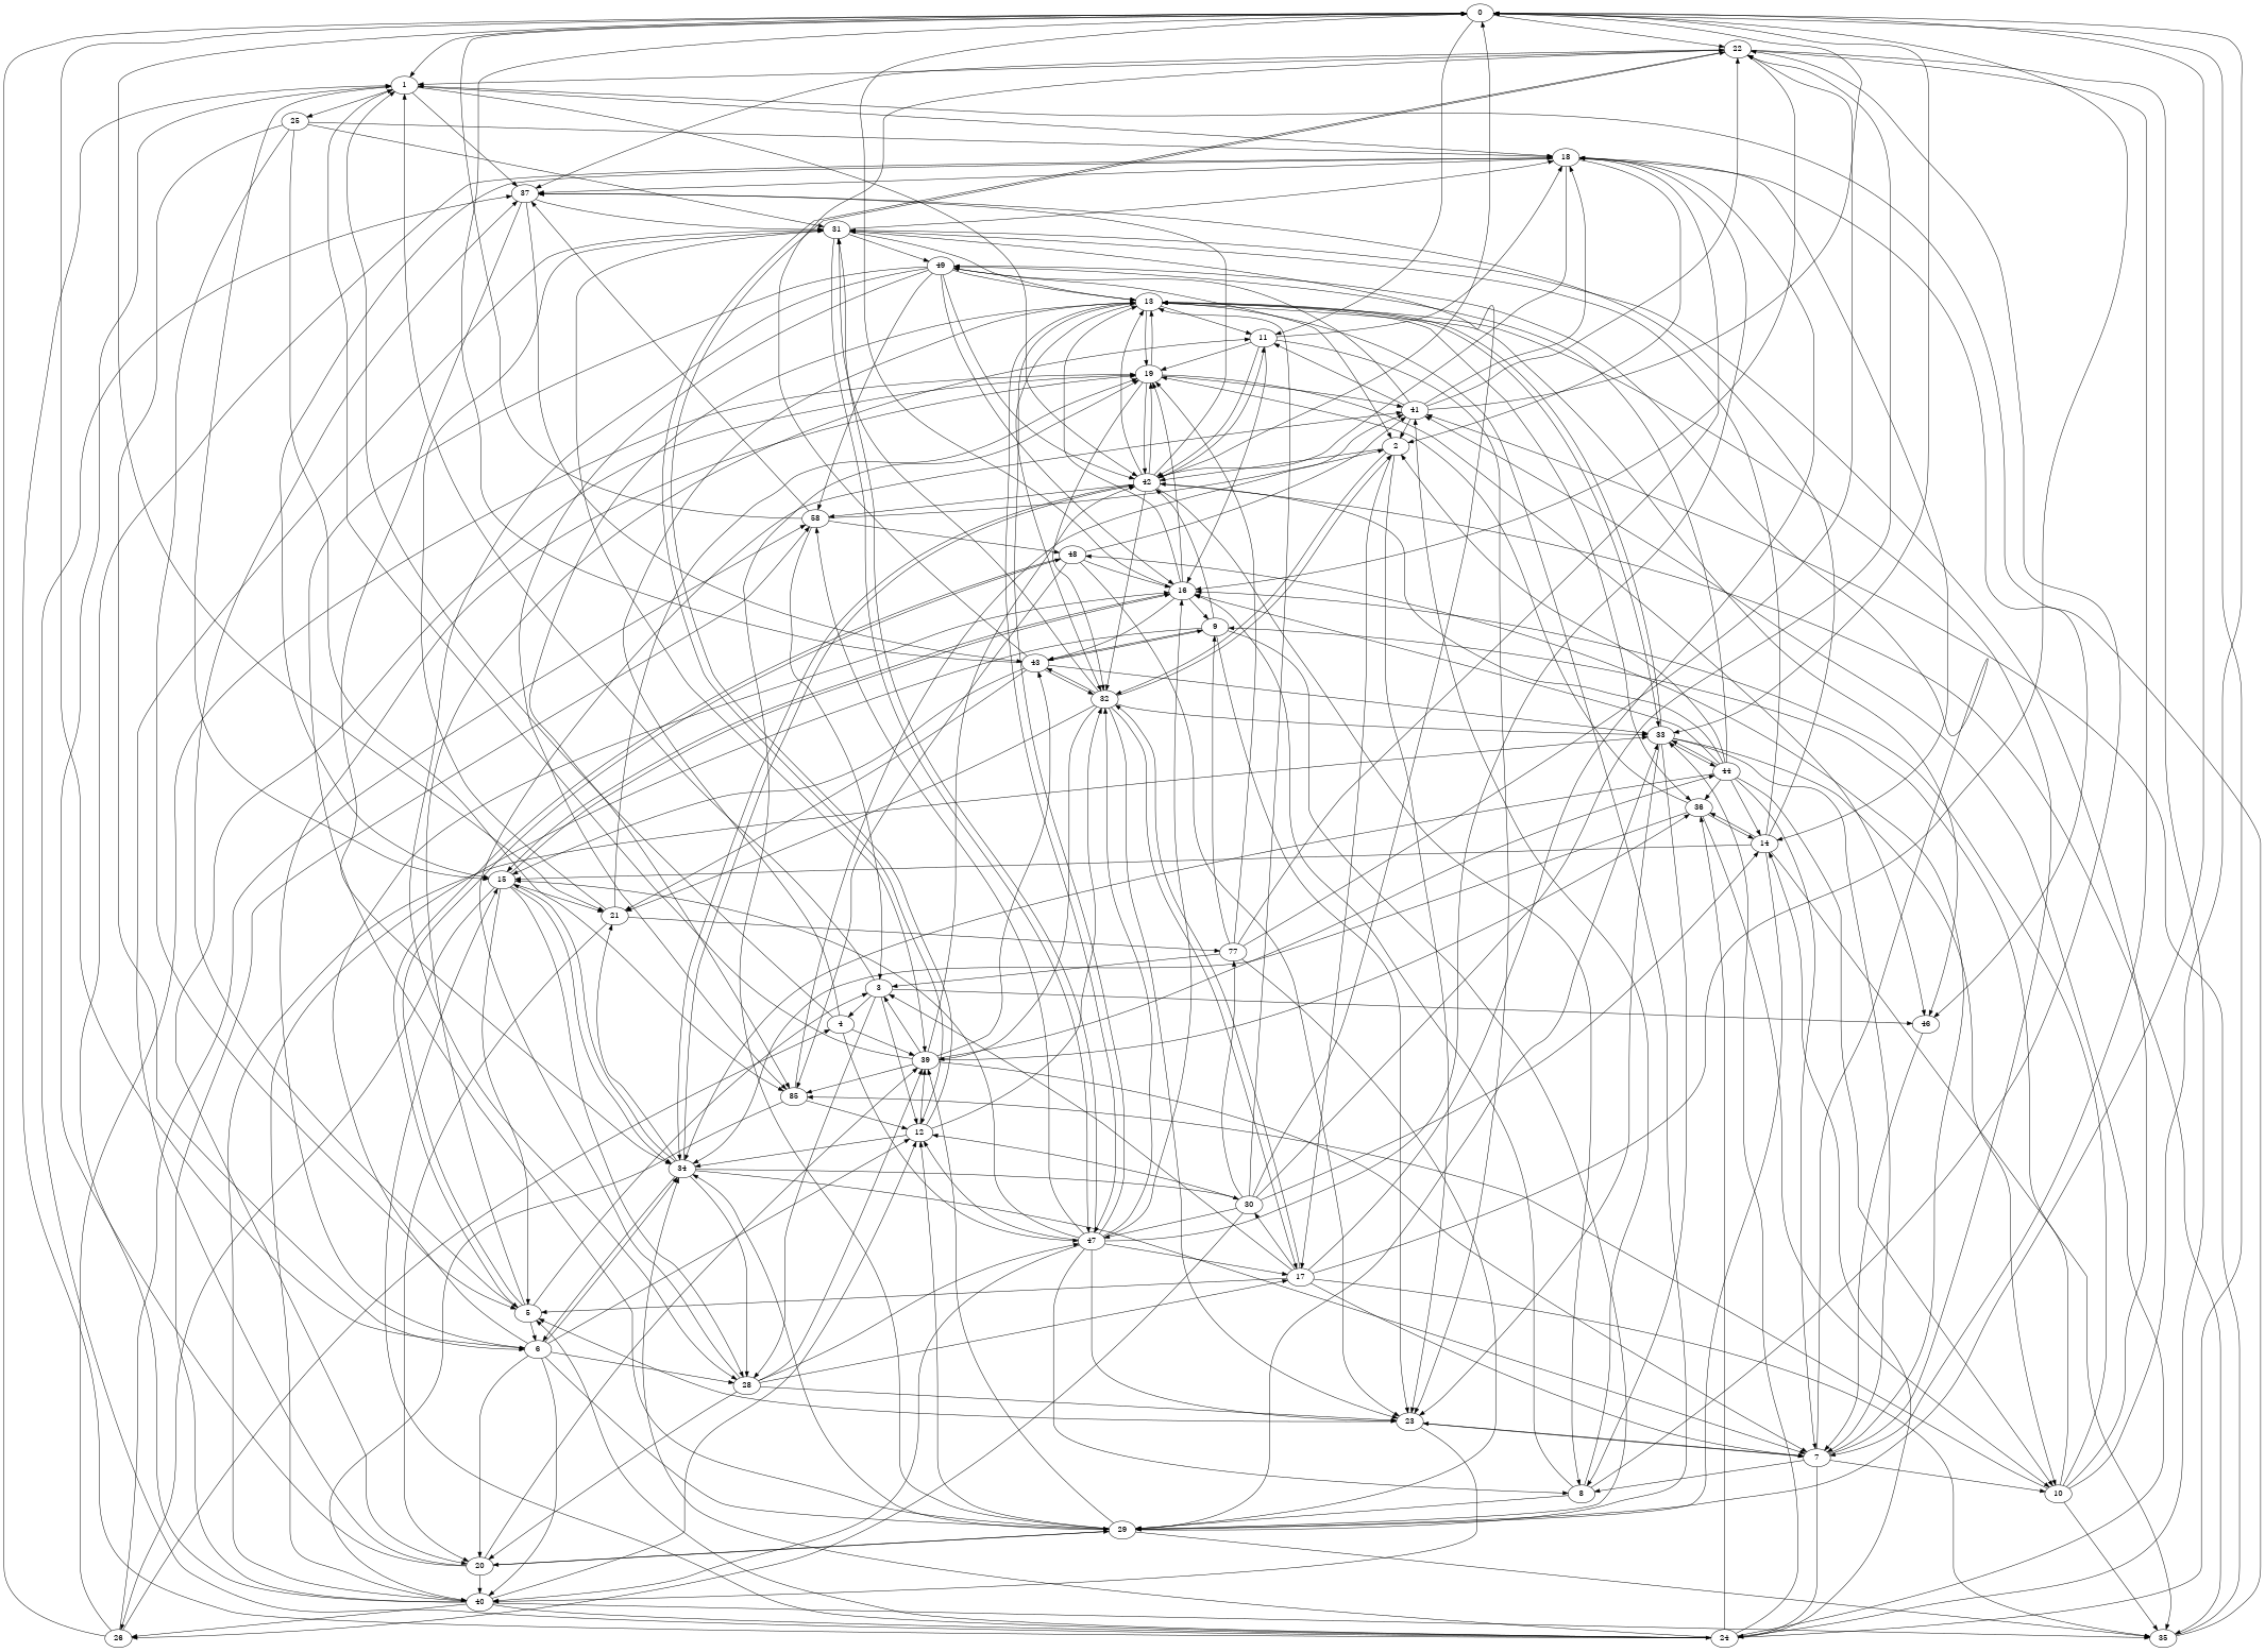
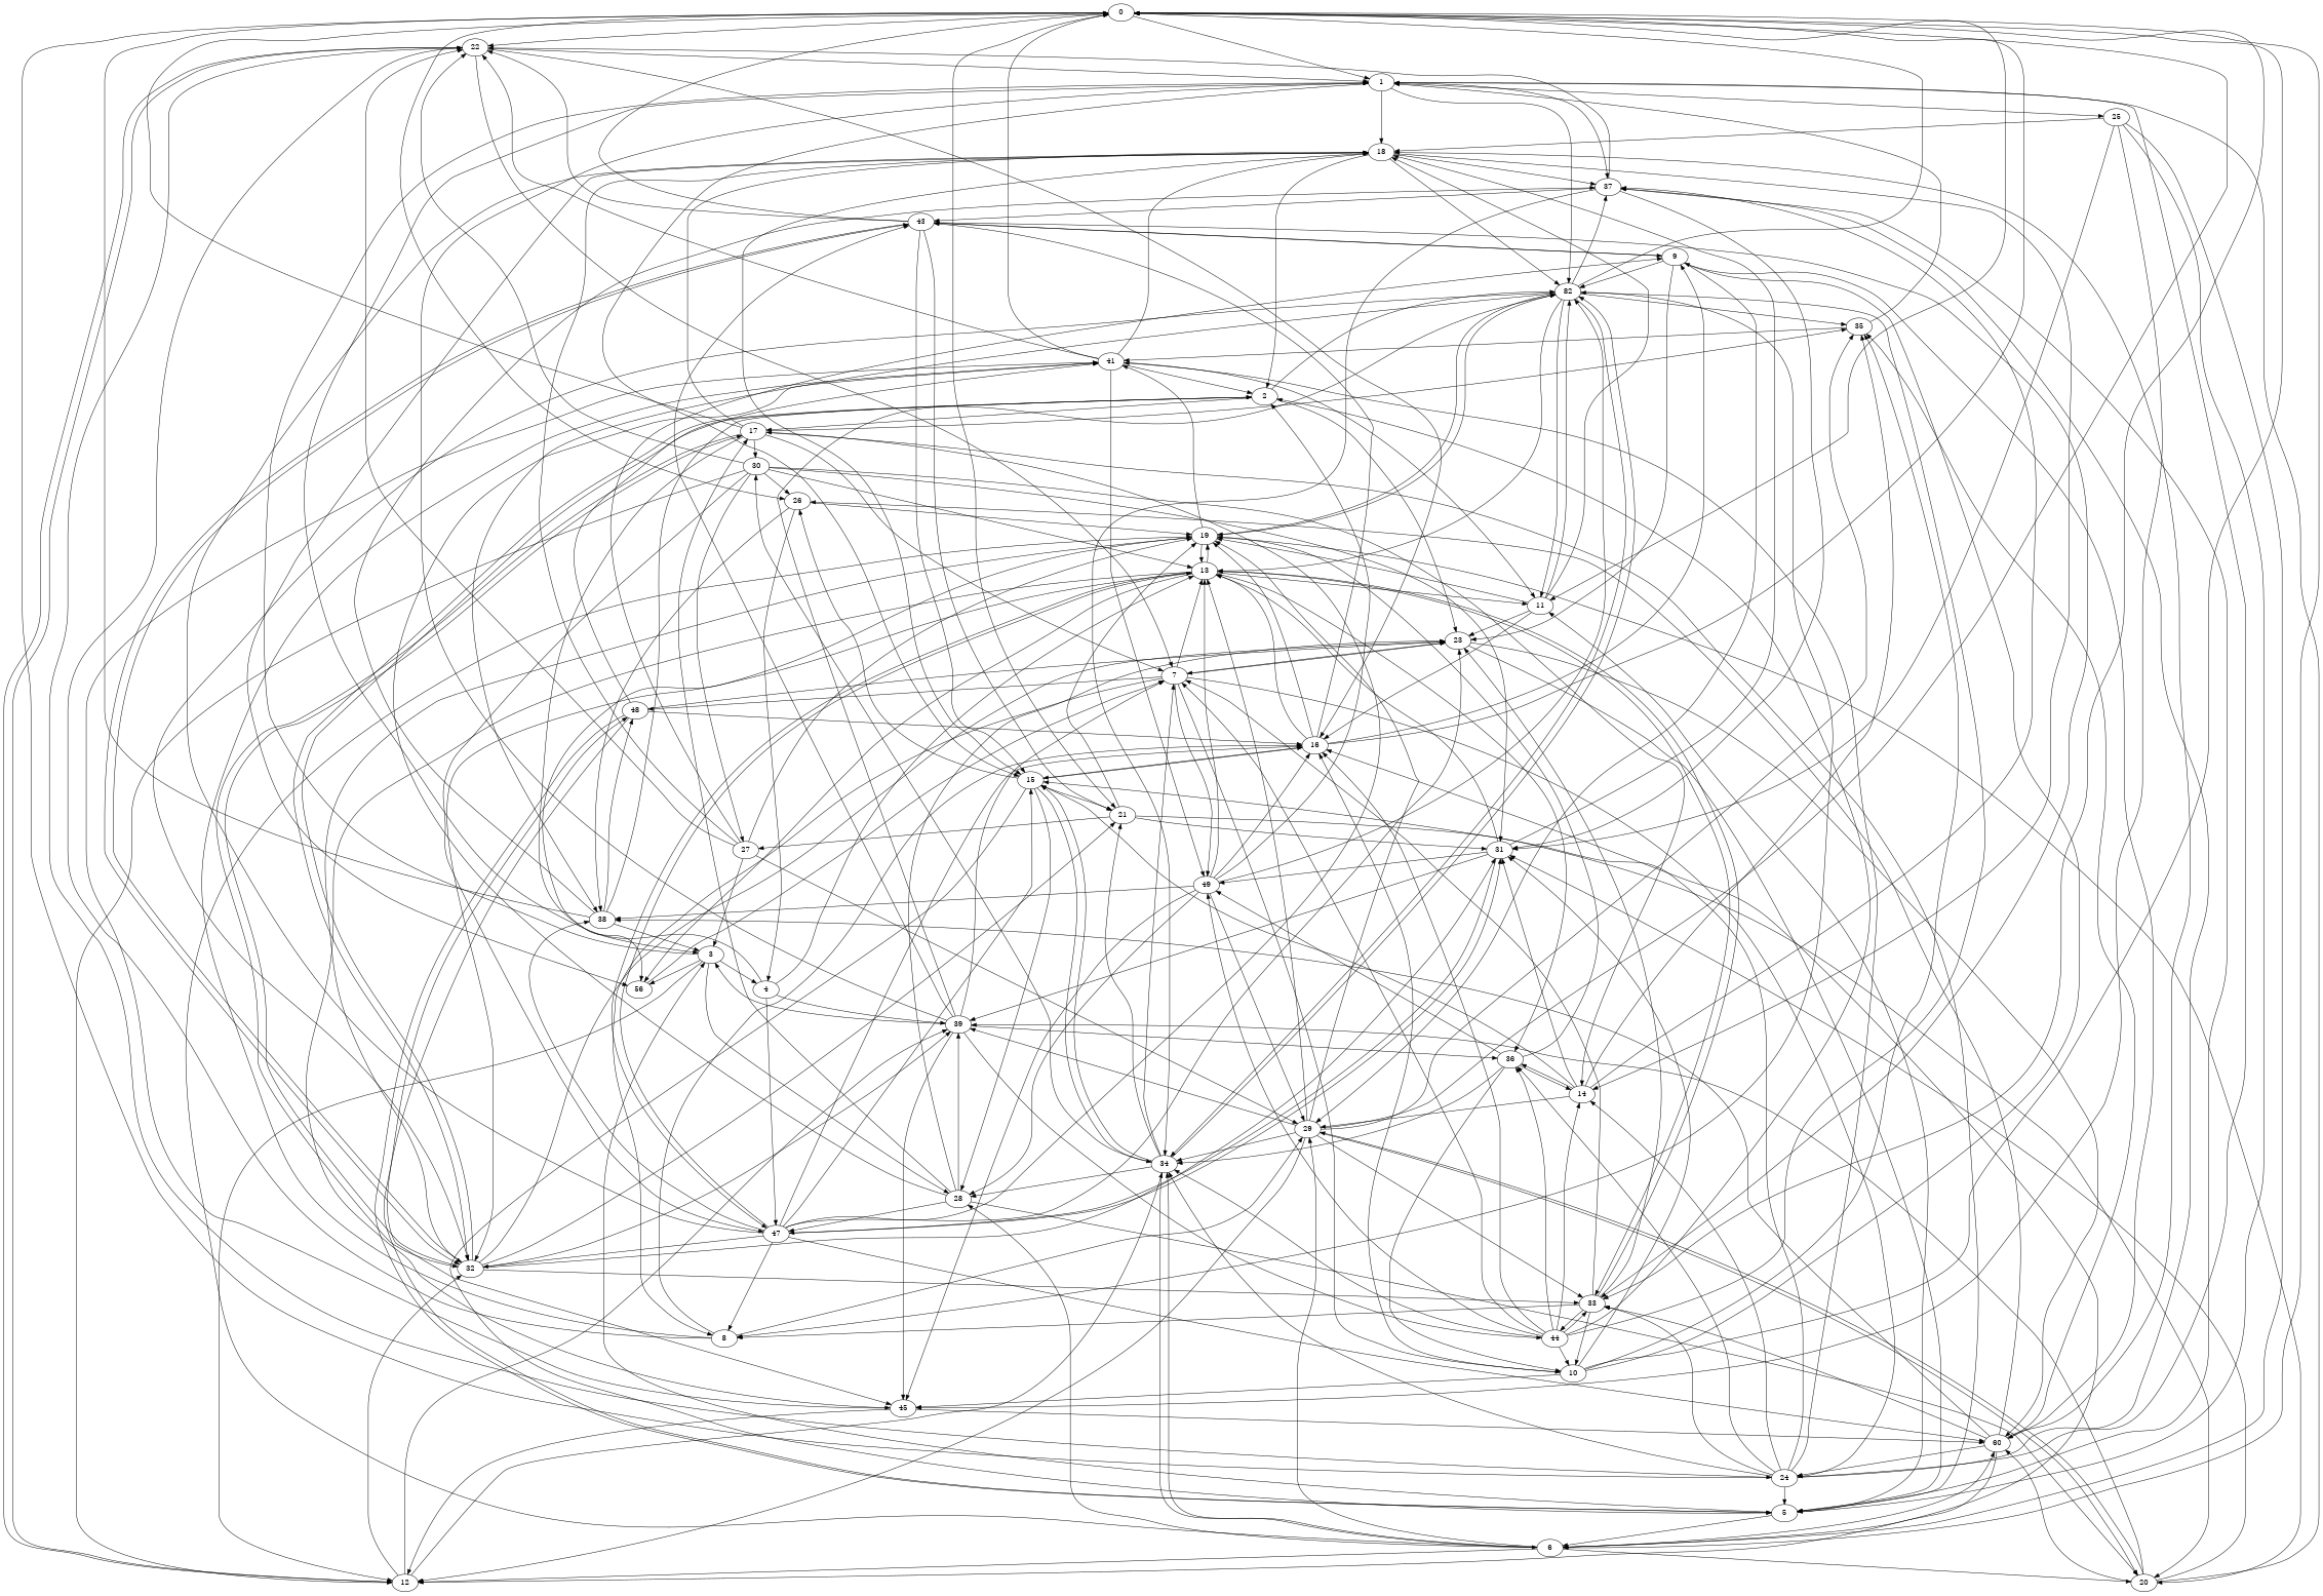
  digraph {
    0
    22
    11
    33
    21
    6
    1
    31
    18
    13
    47
    39
    49
    37
    12
    16
    7
    24
-   42
+   42 [label=82]
    23
    19
    8
    10
    44
    20
-   27 [label=77]
+   27
    28
    29
-   40
+   40 [label=60]
    34
    15
    25
    2
-   46
+   46 [label=56]
    14
    32
-   45 [label=85]
+   45
    36
-   38 [label=58]
+   38
    17
    3
    43
    9
    48
    5
    41
    35
    26
    30
    4
    0 -> 22
    0 -> 11
    0 -> 33
    0 -> 21
    0 -> 6
    0 -> 1
    22 -> 1
-   22 -> 37
+   37 -> 22
    22 -> 12
    22 -> 16
    22 -> 7
    22 -> 24
    11 -> 18
    11 -> 16
    11 -> 42
    11 -> 23
    11 -> 19
    33 -> 13
    33 -> 7
    33 -> 23
    33 -> 8
    33 -> 10
    33 -> 44
    21 -> 31
    21 -> 19
    21 -> 20
    21 -> 27
    6 -> 12
    6 -> 16
    6 -> 19
    6 -> 20
    6 -> 28
    6 -> 29
    6 -> 40
    6 -> 34
    1 -> 18
    1 -> 37
    1 -> 42
    1 -> 15
    1 -> 25
    31 -> 18
    31 -> 13
    31 -> 47
    31 -> 39
    31 -> 49
    18 -> 37
    18 -> 42
    18 -> 15
    18 -> 2
    18 -> 46
    18 -> 14
    13 -> 11
    13 -> 33
    13 -> 47
    13 -> 19
    13 -> 46
    13 -> 32
    13 -> 45
    13 -> 36
    47 -> 31
    47 -> 18
    47 -> 13
-   47 -> 12
    47 -> 16
    47 -> 23
    47 -> 8
    47 -> 40
    47 -> 15
    47 -> 32
    47 -> 38
    47 -> 17
    39 -> 1
    39 -> 7
    39 -> 42
    39 -> 44
    39 -> 45
    39 -> 36
    39 -> 3
    39 -> 43
    49 -> 13
    49 -> 16
    49 -> 42
    49 -> 28
    49 -> 29
    49 -> 2
    49 -> 45
    49 -> 38
    37 -> 31
    37 -> 34
    37 -> 43
    12 -> 22
    12 -> 39
    12 -> 34
    12 -> 32
    16 -> 0
    16 -> 13
    16 -> 19
    16 -> 15
    16 -> 43
    16 -> 9
    7 -> 13
    7 -> 49
    7 -> 24
    7 -> 23
    7 -> 8
    7 -> 10
    7 -> 48
    24 -> 0
    24 -> 33
    24 -> 1
    24 -> 37
    24 -> 34
    24 -> 15
    24 -> 14
    24 -> 36
    24 -> 5
    24 -> 41
    42 -> 0
    42 -> 11
    42 -> 13
    42 -> 37
    42 -> 19
    42 -> 8
    42 -> 34
    42 -> 32
    42 -> 38
    42 -> 35
    23 -> 7
    23 -> 40
    23 -> 5
    19 -> 13
    19 -> 42
    19 -> 20
    19 -> 46
    19 -> 32
    19 -> 41
    8 -> 22
    8 -> 16
    8 -> 29
    8 -> 41
    10 -> 0
    10 -> 31
    10 -> 16
    10 -> 45
    10 -> 9
    10 -> 35
    44 -> 33
    44 -> 49
    44 -> 16
    44 -> 7
    44 -> 42
    44 -> 10
    44 -> 34
    44 -> 2
    44 -> 14
    44 -> 36
    20 -> 1
    20 -> 31
    20 -> 39
    20 -> 29
    20 -> 40
    27 -> 22
    27 -> 18
    27 -> 19
    27 -> 29
    27 -> 3
    27 -> 9
    28 -> 47
    28 -> 39
    28 -> 23
    28 -> 20
    28 -> 17
    28 -> 41
    29 -> 0
    29 -> 33
    29 -> 13
    29 -> 39
    29 -> 12
    29 -> 19
    29 -> 20
    29 -> 34
    29 -> 35
    40 -> 33
    40 -> 18
    40 -> 12
    40 -> 24
    40 -> 38
    40 -> 35
    40 -> 26
    34 -> 21
    34 -> 6
    34 -> 7
    34 -> 42
    34 -> 28
    34 -> 15
    34 -> 30
    15 -> 21
    15 -> 16
    15 -> 28
    15 -> 34
    15 -> 5
    15 -> 26
    25 -> 6
    25 -> 31
    25 -> 18
    25 -> 45
    25 -> 5
    2 -> 42
    2 -> 23
    2 -> 32
    2 -> 17
    46 -> 7
    14 -> 31
    14 -> 37
    14 -> 29
    14 -> 15
    14 -> 36
    14 -> 35
    32 -> 33
    32 -> 21
    32 -> 31
    32 -> 39
    32 -> 23
    32 -> 2
    32 -> 17
    32 -> 43
    45 -> 12
    45 -> 40
    45 -> 41
+   36 -> 49
    36 -> 19
    36 -> 10
    36 -> 34
    36 -> 14
    38 -> 0
    38 -> 37
    38 -> 2
    38 -> 3
    38 -> 48
    17 -> 0
    17 -> 18
    17 -> 7
    17 -> 32
    17 -> 3
    17 -> 5
    17 -> 35
    17 -> 30
    3 -> 1
    3 -> 12
    3 -> 28
    3 -> 46
    3 -> 4
    43 -> 0
    43 -> 22
    43 -> 33
    43 -> 21
    43 -> 15
    43 -> 32
    43 -> 9
    9 -> 42
    9 -> 23
    9 -> 29
    9 -> 40
    9 -> 43
    48 -> 16
    48 -> 23
    48 -> 45
    48 -> 5
    48 -> 41
    5 -> 11
    5 -> 6
    5 -> 37
    5 -> 3
    5 -> 48
    41 -> 0
    41 -> 22
    41 -> 11
    41 -> 18
    41 -> 49
    41 -> 2
    35 -> 1
    35 -> 41
-   26 -> 0
+   0 -> 26
    26 -> 19
    26 -> 38
    26 -> 4
    30 -> 22
    30 -> 31
    30 -> 13
    30 -> 47
    30 -> 12
    30 -> 27
    30 -> 14
    30 -> 26
    4 -> 1
    4 -> 13
    4 -> 47
    4 -> 39
  }
